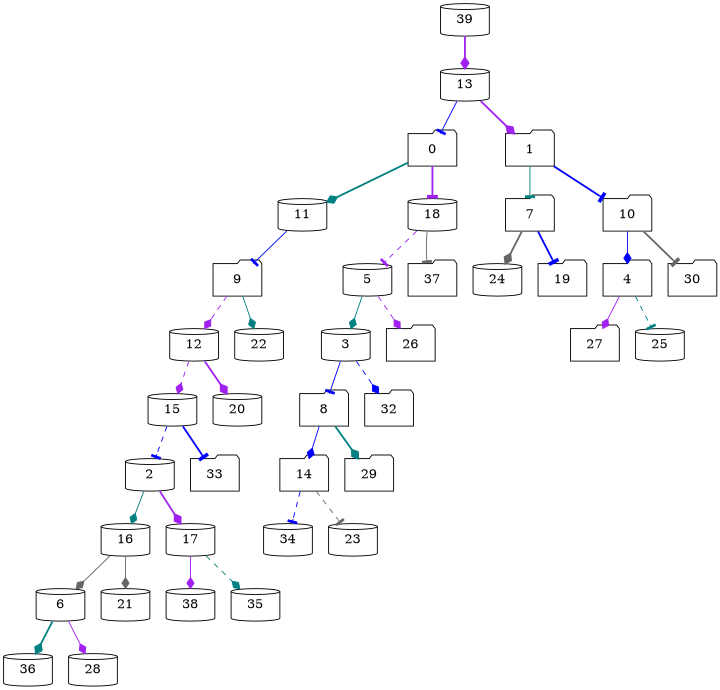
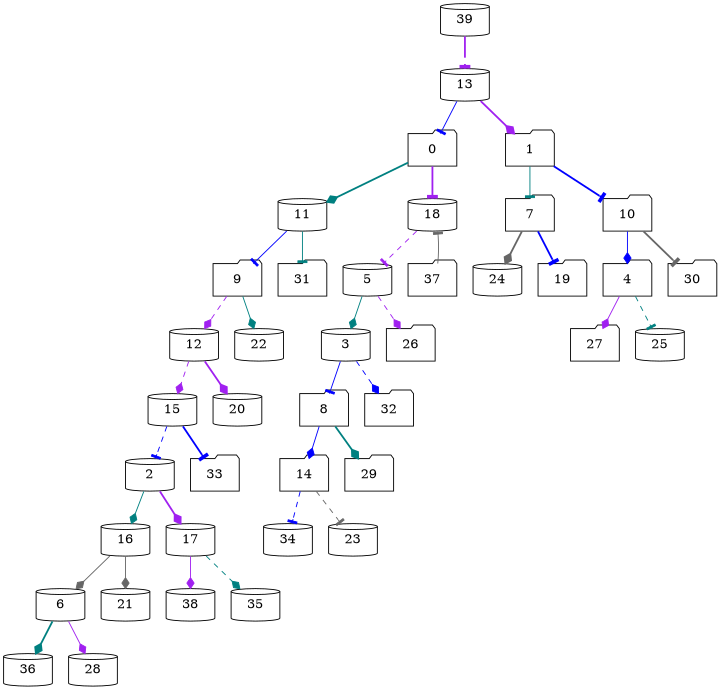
  digraph {
    node [shape=cylinder]
    edge [arrowhead=diamond color=purple style=solid]
    n1 [label=0 shape=folder]
    n2 [label=11]
    n3 [label=18]
    n4 [label=9 shape=folder]
+   n5 [label=31 shape=folder]
    n6 [label=5]
    n7 [label=37 shape=folder]
    n8 [label=1 shape=folder]
    n9 [label=7 shape=folder]
    n10 [label=10 shape=folder]
    n11 [label=24]
    n12 [label=19 shape=folder]
    n13 [label=4 shape=folder]
    n14 [label=30 shape=folder]
    n15 [label=2]
    n16 [label=16]
    n17 [label=17]
    n18 [label=6]
    n19 [label=21]
    n20 [label=38]
    n21 [label=35]
    n22 [label=3]
    n23 [label=8 shape=folder]
    n24 [label=32 shape=folder]
    n25 [label=14 shape=folder]
    n26 [label=29 shape=folder]
    n27 [label=27 shape=folder]
    n28 [label=25]
    n29 [label=26 shape=folder]
    n30 [label=36]
    n31 [label=28]
    n32 [label=34]
    n33 [label=23]
    n34 [label=12]
    n35 [label=22]
    n36 [label=15]
    n37 [label=20]
    n38 [label=33 shape=folder]
    n39 [label=13]
    n40 [label=39]
    n1 -> n2 [color=teal style=bold]
    n1 -> n3 [arrowhead=tee style=bold]
    n2 -> n4 [arrowhead=tee color=blue]
+   n2 -> n5 [arrowhead=tee color=teal]
    n3 -> n6 [arrowhead=tee style=dashed]
-   n3 -> n7 [arrowhead=tee color=gray40]
+   n7 -> n3 [arrowhead=tee color=gray40]
    n4 -> n34 [style=dashed]
    n4 -> n35 [color=teal]
    n6 -> n22 [color=teal]
    n6 -> n29 [style=dashed]
    n8 -> n9 [arrowhead=tee color=teal]
    n8 -> n10 [arrowhead=tee color=blue style=bold]
    n9 -> n11 [color=gray40 style=bold]
    n9 -> n12 [arrowhead=tee color=blue style=bold]
    n10 -> n13 [color=blue]
    n10 -> n14 [arrowhead=tee color=gray40 style=bold]
    n13 -> n27
    n13 -> n28 [arrowhead=tee color=teal style=dashed]
    n15 -> n16 [color=teal]
    n15 -> n17 [style=bold]
    n16 -> n18 [color=gray40]
    n16 -> n19 [color=gray40]
    n17 -> n20
    n17 -> n21 [color=teal style=dashed]
    n18 -> n30 [color=teal style=bold]
    n18 -> n31
    n22 -> n23 [arrowhead=tee color=blue]
    n22 -> n24 [color=blue style=dashed]
    n23 -> n25 [color=blue]
    n23 -> n26 [color=teal style=bold]
    n25 -> n32 [arrowhead=tee color=blue style=dashed]
    n25 -> n33 [arrowhead=tee color=gray40 style=dashed]
    n34 -> n36 [style=dashed]
    n34 -> n37 [style=bold]
    n36 -> n15 [arrowhead=tee color=blue style=dashed]
    n36 -> n38 [arrowhead=tee color=blue style=bold]
    n39 -> n1 [arrowhead=tee color=blue]
    n39 -> n8 [style=bold]
-   n40 -> n39 [style=bold]
+   n40 -> n39 [arrowhead=tee style=bold]
  }
